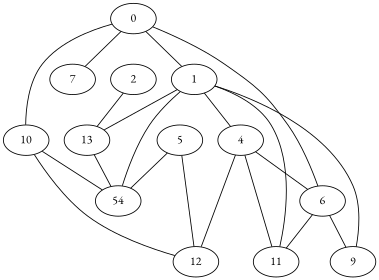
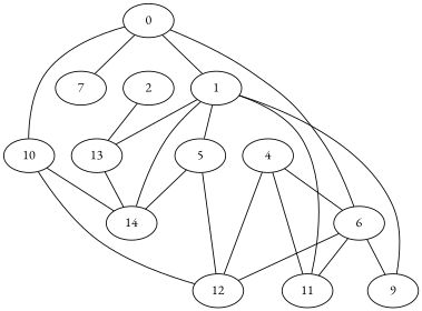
  graph {
    fontname="EB Garamond"
    node [fillcolor=white fontname="EB Garamond" style=filled]
    edge [fontname="EB Garamond"]
    0
    1
    6
    7
    10
    4
    9
    11
    13
-   14 [label=54]
+   14
    12
    2
    5
    0 -- 1
    0 -- 6
    0 -- 7
    0 -- 10
-   1 -- 4
+   1 -- 5
    1 -- 9
    1 -- 11
    1 -- 13
    1 -- 14
    6 -- 9
    6 -- 11
+   6 -- 12
    10 -- 14
    10 -- 12
    4 -- 6
    4 -- 11
    4 -- 12
    13 -- 14
    2 -- 13
    5 -- 14
    5 -- 12
  }
